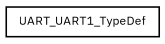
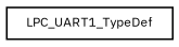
  digraph {
    rankdir=LR
    fontname="IBM Plex Sans"
-   n1 [color=black fillcolor=white fontname="IBM Plex Sans" fontsize=8 height=0.2 label=UART_UART1_TypeDef shape=record style=filled width=0.4]
+   n1 [color=black fillcolor=white fontname="IBM Plex Sans" fontsize=8 height=0.2 label=LPC_UART1_TypeDef shape=record style=filled width=0.4]
  }
